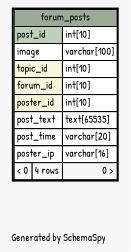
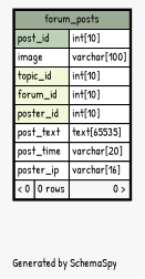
  digraph {
    bgcolor="#f7f7f7"
    fontname="Patrick Hand"
    fontsize=11
    label="\nGenerated by SchemaSpy"
    labeljust=l
    nodesep=0.18
    rankdir=RL
    ranksep=0.46
-   n1 [fontname="Patrick Hand" fontsize=11 label=<     <TABLE BORDER="2" CELLBORDER="1" CELLSPACING="0" BGCOLOR="#ffffff">       <TR><TD COLSPAN="3" BGCOLOR="#9bab96" ALIGN="CENTER">forum_posts</TD></TR>       <TR><TD PORT="post_id" COLSPAN="2" BGCOLOR="#bed1b8" ALIGN="LEFT">post_id</TD><TD PORT="post_id.type" ALIGN="LEFT">int[10]</TD></TR>       <TR><TD PORT="image" COLSPAN="2" ALIGN="LEFT">image</TD><TD PORT="image.type" ALIGN="LEFT">varchar[100]</TD></TR>       <TR><TD PORT="topic_id" COLSPAN="2" BGCOLOR="#f4f7da" ALIGN="LEFT">topic_id</TD><TD PORT="topic_id.type" ALIGN="LEFT">int[10]</TD></TR>       <TR><TD PORT="forum_id" COLSPAN="2" BGCOLOR="#f4f7da" ALIGN="LEFT">forum_id</TD><TD PORT="forum_id.type" ALIGN="LEFT">int[10]</TD></TR>       <TR><TD PORT="poster_id" COLSPAN="2" BGCOLOR="#f4f7da" ALIGN="LEFT">poster_id</TD><TD PORT="poster_id.type" ALIGN="LEFT">int[10]</TD></TR>       <TR><TD PORT="post_text" COLSPAN="2" ALIGN="LEFT">post_text</TD><TD PORT="post_text.type" ALIGN="LEFT">text[65535]</TD></TR>       <TR><TD PORT="post_time" COLSPAN="2" ALIGN="LEFT">post_time</TD><TD PORT="post_time.type" ALIGN="LEFT">varchar[20]</TD></TR>       <TR><TD PORT="poster_ip" COLSPAN="2" ALIGN="LEFT">poster_ip</TD><TD PORT="poster_ip.type" ALIGN="LEFT">varchar[16]</TD></TR>       <TR><TD ALIGN="LEFT" BGCOLOR="#f7f7f7">&lt; 0</TD><TD ALIGN="RIGHT" BGCOLOR="#f7f7f7">4 rows</TD><TD ALIGN="RIGHT" BGCOLOR="#f7f7f7">0 &gt;</TD></TR>     </TABLE>> shape=plaintext]
+   n1 [fontname="Patrick Hand" fontsize=11 label=<     <TABLE BORDER="2" CELLBORDER="1" CELLSPACING="0" BGCOLOR="#ffffff">       <TR><TD COLSPAN="3" BGCOLOR="#9bab96" ALIGN="CENTER">forum_posts</TD></TR>       <TR><TD PORT="post_id" COLSPAN="2" BGCOLOR="#bed1b8" ALIGN="LEFT">post_id</TD><TD PORT="post_id.type" ALIGN="LEFT">int[10]</TD></TR>       <TR><TD PORT="image" COLSPAN="2" ALIGN="LEFT">image</TD><TD PORT="image.type" ALIGN="LEFT">varchar[100]</TD></TR>       <TR><TD PORT="topic_id" COLSPAN="2" BGCOLOR="#f4f7da" ALIGN="LEFT">topic_id</TD><TD PORT="topic_id.type" ALIGN="LEFT">int[10]</TD></TR>       <TR><TD PORT="forum_id" COLSPAN="2" BGCOLOR="#f4f7da" ALIGN="LEFT">forum_id</TD><TD PORT="forum_id.type" ALIGN="LEFT">int[10]</TD></TR>       <TR><TD PORT="poster_id" COLSPAN="2" BGCOLOR="#f4f7da" ALIGN="LEFT">poster_id</TD><TD PORT="poster_id.type" ALIGN="LEFT">int[10]</TD></TR>       <TR><TD PORT="post_text" COLSPAN="2" ALIGN="LEFT">post_text</TD><TD PORT="post_text.type" ALIGN="LEFT">text[65535]</TD></TR>       <TR><TD PORT="post_time" COLSPAN="2" ALIGN="LEFT">post_time</TD><TD PORT="post_time.type" ALIGN="LEFT">varchar[20]</TD></TR>       <TR><TD PORT="poster_ip" COLSPAN="2" ALIGN="LEFT">poster_ip</TD><TD PORT="poster_ip.type" ALIGN="LEFT">varchar[16]</TD></TR>       <TR><TD ALIGN="LEFT" BGCOLOR="#f7f7f7">&lt; 0</TD><TD ALIGN="RIGHT" BGCOLOR="#f7f7f7">0 rows</TD><TD ALIGN="RIGHT" BGCOLOR="#f7f7f7">0 &gt;</TD></TR>     </TABLE>> shape=plaintext]
  }
